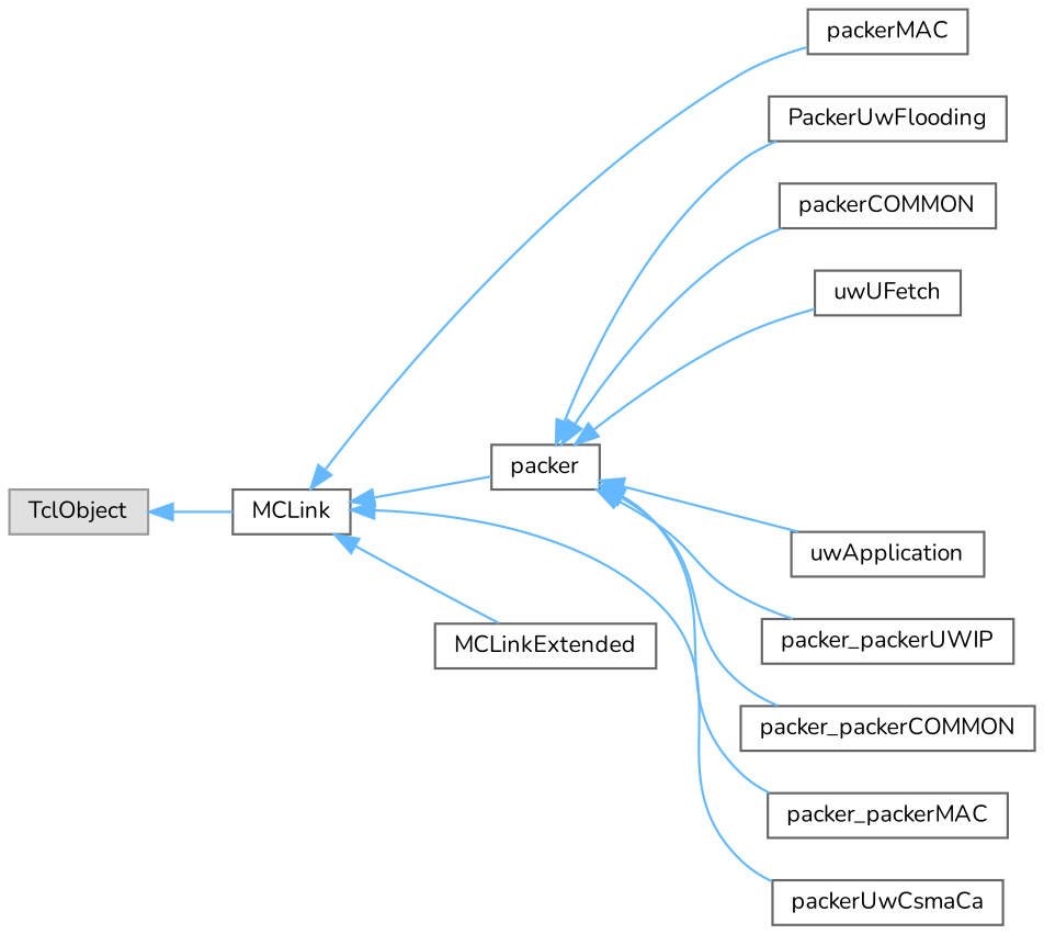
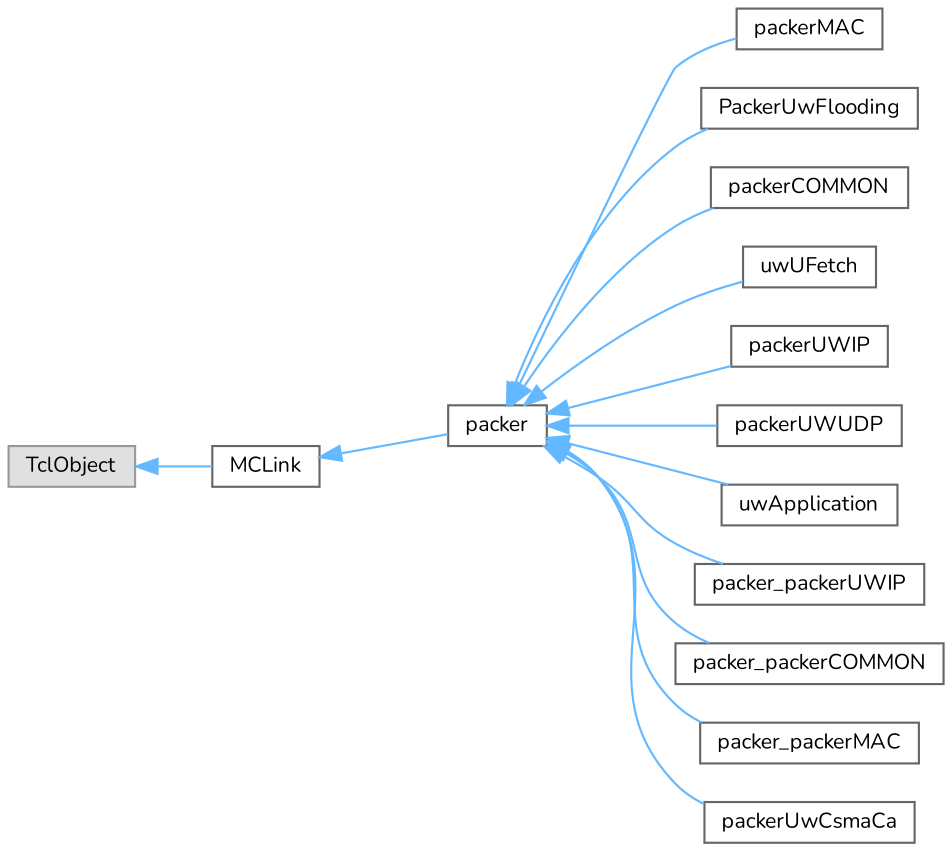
  digraph {
    fontname=Nunito
    rankdir=LR
    node [color=grey40 fillcolor=white fontname=Nunito fontsize=10 shape=box style=filled]
    edge [color=steelblue1 dir=back fontname=Nunito fontsize=10 labelfontname=Helvetica labelfontsize=10 style=solid]
    n1 [color=grey60 fillcolor="#E0E0E0" height=0.2 label=TclObject width=0.4]
    n2 [height=0.2 label=MCLink width=0.4]
    n3 [height=0.2 label=packer width=0.4]
-   n4 [height=0.2 label=MCLinkExtended width=0.4]
    n5 [height=0.2 label=PackerUwFlooding width=0.4]
    n6 [height=0.2 label=packerCOMMON width=0.4]
    n7 [height=0.2 label=packerMAC width=0.4]
    n8 [height=0.2 label=uwUFetch width=0.4]
+   n9 [height=0.2 label=packerUWIP width=0.4]
+   n10 [height=0.2 label=packerUWUDP width=0.4]
    n11 [height=0.2 label=packerUwCsmaCa width=0.4]
    n12 [height=0.2 label=uwApplication width=0.4]
    n13 [height=0.2 label=packer_packerUWIP width=0.4]
    n14 [height=0.2 label=packer_packerCOMMON width=0.4]
    n15 [height=0.2 label=packer_packerMAC width=0.4]
    n1 -> n2
    n2 -> n3
-   n2 -> n4
    n3 -> n5
    n3 -> n6
-   n2 -> n7
+   n3 -> n7
    n3 -> n8
-   n2 -> n11
+   n3 -> n9
+   n3 -> n10
+   n3 -> n11
    n3 -> n12
    n3 -> n13
    n3 -> n14
    n3 -> n15
  }
